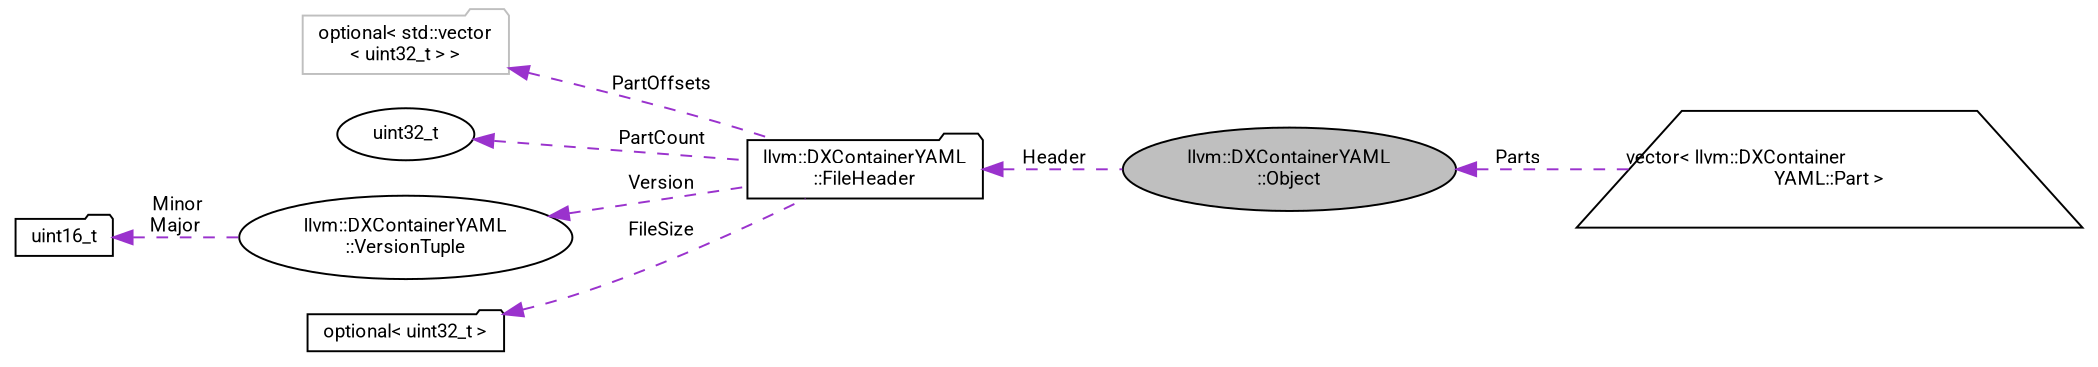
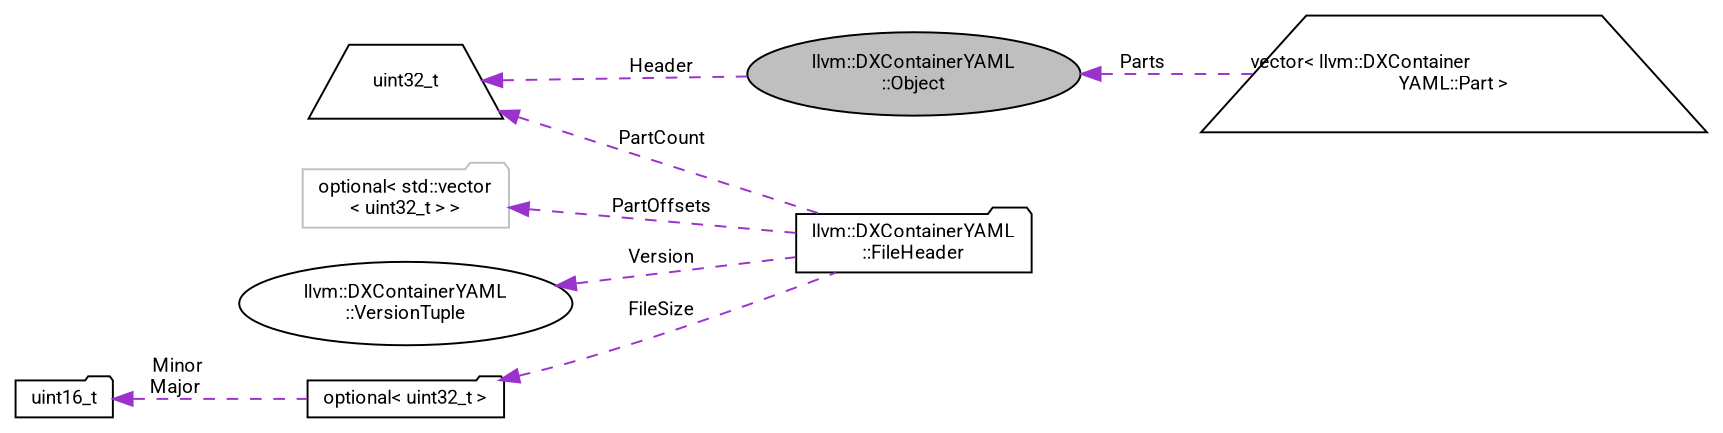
  digraph {
    fontname=Roboto
    rankdir=LR
    node [color=black fontname=Roboto fontsize=10 shape=folder]
    edge [color=darkorchid3 dir=back fontname=Roboto fontsize=10 labelfontname=Helvetica labelfontsize=10 style=dashed]
    n1 [fillcolor=grey75 fontcolor=black height=0.2 label="llvm::DXContainerYAML\l::Object" shape=ellipse style=filled width=0.4]
    n2 [height=0.2 label="vector\< llvm::DXContainer\lYAML::Part \>" shape=trapezium width=0.4]
    n3 [height=0.2 label="llvm::DXContainerYAML\l::FileHeader" width=0.4]
    n4 [color=grey75 height=0.2 label="optional\< std::vector\l\< uint32_t \> \>" width=0.4]
-   n5 [height=0.2 label=uint32_t shape=ellipse width=0.4]
+   n5 [height=0.2 label=uint32_t shape=trapezium width=0.4]
    n6 [height=0.2 label="llvm::DXContainerYAML\l::VersionTuple" shape=ellipse width=0.4]
    n7 [height=0.2 label=uint16_t width=0.4]
    n8 [height=0.2 label="optional\< uint32_t \>" width=0.4]
    n1 -> n2 [label=" Parts"]
-   n3 -> n1 [label=" Header"]
+   n5 -> n1 [label=" Header"]
    n4 -> n3 [label=" PartOffsets"]
    n5 -> n3 [label=" PartCount"]
    n6 -> n3 [label=" Version"]
-   n7 -> n6 [label=" Minor\nMajor"]
+   n7 -> n8 [label=" Minor\nMajor"]
    n8 -> n3 [label=" FileSize"]
  }
